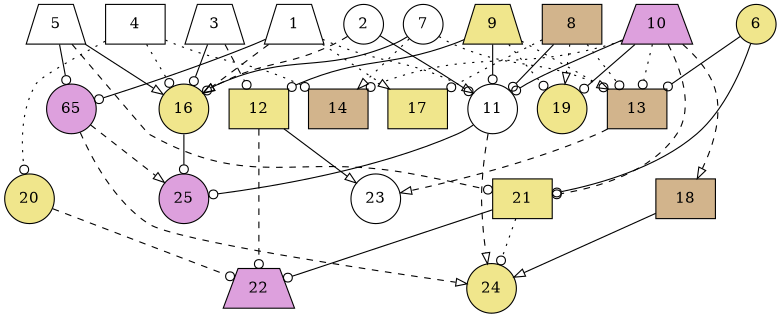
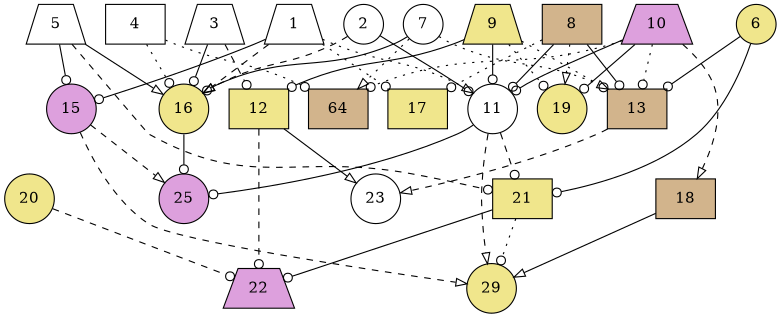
  digraph {
    node [alpha=0.19 fillcolor=khaki shape=circle style=filled]
    edge [arrowhead=odot style=solid]
    1 [alpha=0.20 expect_size=51931136 fillcolor=white shape=trapezium]
    11 [expect_size=37832704 fillcolor=white]
-   15 [expect_size=17595392 fillcolor=plum label=65]
+   15 [expect_size=17595392 fillcolor=plum]
    16 [expect_size=7103488]
    17 [alpha=0.04 expect_size=34655232 shape=box]
-   24 [alpha=0.18 expect_size=49234944]
+   24 [alpha=0.18 expect_size=49234944 label=29]
    25 [alpha=0.14 expect_size=47282176 fillcolor=plum]
    2 [alpha=0.07 expect_size=28562432 fillcolor=white]
    3 [alpha=0.16 expect_size=22423552 fillcolor=white shape=trapezium]
    12 [expect_size=37440512 shape=box]
    22 [alpha=0.18 expect_size=16401408 fillcolor=plum shape=trapezium]
    23 [expect_size=13735936 fillcolor=white]
    4 [alpha=0.09 expect_size=45032448 fillcolor=white shape=box]
-   14 [expect_size=42817536 fillcolor=tan shape=box]
+   14 [expect_size=42817536 fillcolor=tan shape=box label=64]
    20 [expect_size=33482752]
    5 [alpha=0.16 expect_size=48173056 fillcolor=white shape=trapezium]
    21 [alpha=0.03 expect_size=18226176 shape=box]
    6 [alpha=0.12 expect_size=46842880]
    13 [alpha=0.15 expect_size=6091776 fillcolor=tan shape=box]
    7 [alpha=0.15 expect_size=34717696 fillcolor=white]
    8 [alpha=0.10 expect_size=46636032 fillcolor=tan shape=box]
    19 [alpha=0.14 expect_size=45822976]
    9 [alpha=0.15 expect_size=44114944 shape=trapezium]
    10 [alpha=0.14 expect_size=15737856 fillcolor=plum shape=trapezium]
    18 [alpha=0.04 expect_size=22961152 fillcolor=tan shape=box]
    1 -> 11 [arrowhead=onormal style=dotted]
    1 -> 15
    1 -> 16 [style=dashed]
-   1 -> 17 [arrowhead=onormal style=dotted]
+   1 -> 17 [style=dotted]
    11 -> 24 [arrowhead=onormal style=dashed]
    11 -> 25
    15 -> 24 [arrowhead=onormal style=dashed]
    15 -> 25 [arrowhead=onormal style=dashed]
    16 -> 25
    2 -> 11
    2 -> 16 [arrowhead=onormal style=dashed]
    3 -> 16
    3 -> 12 [style=dashed]
    12 -> 22 [style=dashed]
    12 -> 23 [arrowhead=onormal]
    4 -> 16 [style=dotted]
    4 -> 14 [style=dotted]
-   4 -> 20 [style=dotted]
    20 -> 22 [style=dashed]
    5 -> 15
    5 -> 16 [arrowhead=onormal]
    5 -> 21 [style=dashed]
    21 -> 24 [style=dotted]
    21 -> 22
    6 -> 21
    6 -> 13
    13 -> 23 [arrowhead=onormal style=dashed]
    7 -> 16 [arrowhead=onormal]
    7 -> 14 [arrowhead=onormal style=dotted]
    7 -> 13 [arrowhead=onormal style=dotted]
    8 -> 11
    8 -> 17 [style=dotted]
-   8 -> 13 [style=dotted]
+   8 -> 13
    8 -> 19 [arrowhead=onormal style=dotted]
    9 -> 11
    9 -> 12
    9 -> 13 [style=dotted]
    9 -> 19 [style=dotted]
    10 -> 11
    10 -> 14 [style=dotted]
-   10 -> 21 [style=dashed]
+   11 -> 21 [style=dashed]
    10 -> 13 [style=dotted]
    10 -> 19
    10 -> 18 [arrowhead=onormal style=dashed]
    18 -> 24 [arrowhead=onormal]
  }
